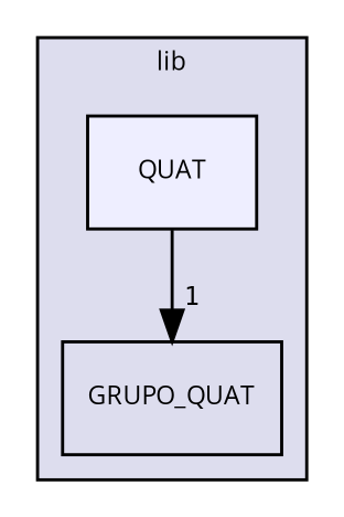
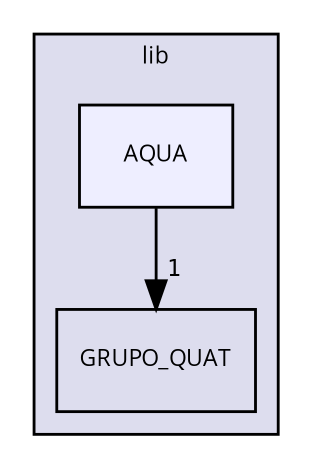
  digraph {
    compound=true
    fontname="Open Sans"
    node [fontname="Open Sans" fontsize=8 shape=box]
    n1 [label=GRUPO_QUAT]
-   n2 [fillcolor="#eeeeff" label=QUAT pencolor=black style=filled]
+   n2 [fillcolor="#eeeeff" label=AQUA pencolor=black style=filled]
    subgraph cluster_1 {
      bgcolor="#ddddee"
      fontsize=8
      label=lib
      pencolor=black
      n1
      n2
    }
    n2 -> n1 [headlabel=1 labeldistance=1.5 labelfontname=DejaVuSansMono labelfontsize=8 fontname="Open Sans"]
  }
